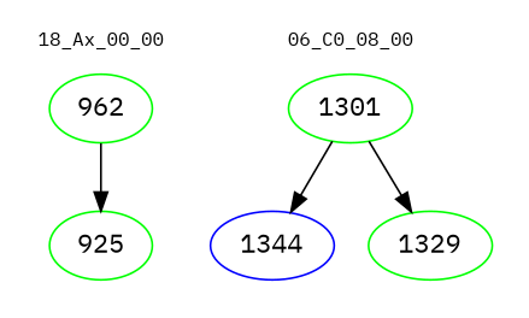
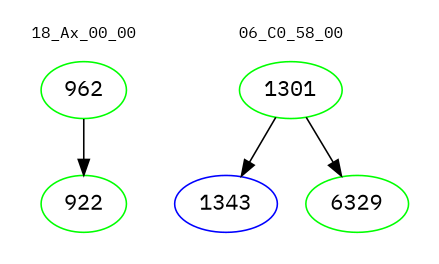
  digraph {
    fontname="IBM Plex Mono"
    node [color=green fontname="IBM Plex Mono"]
    edge [color=black fontname="IBM Plex Mono"]
    n1 [label=962]
-   n2 [label=925]
+   n2 [label=922]
    n3 [label=1301]
-   n4 [color=blue label=1344]
-   n5 [label=1329]
+   n4 [color=blue label=1343]
+   n5 [label=6329]
    subgraph cluster_1 {
      color=white
      fontsize=10
      label="18_Ax_00_00"
      n1
      n2
    }
    subgraph cluster_2 {
      color=white
      fontsize=10
-     label="06_C0_08_00"
+     label="06_C0_58_00"
      n3
      n4
      n5
    }
    n1 -> n2
    n3 -> n4
    n3 -> n5
  }
